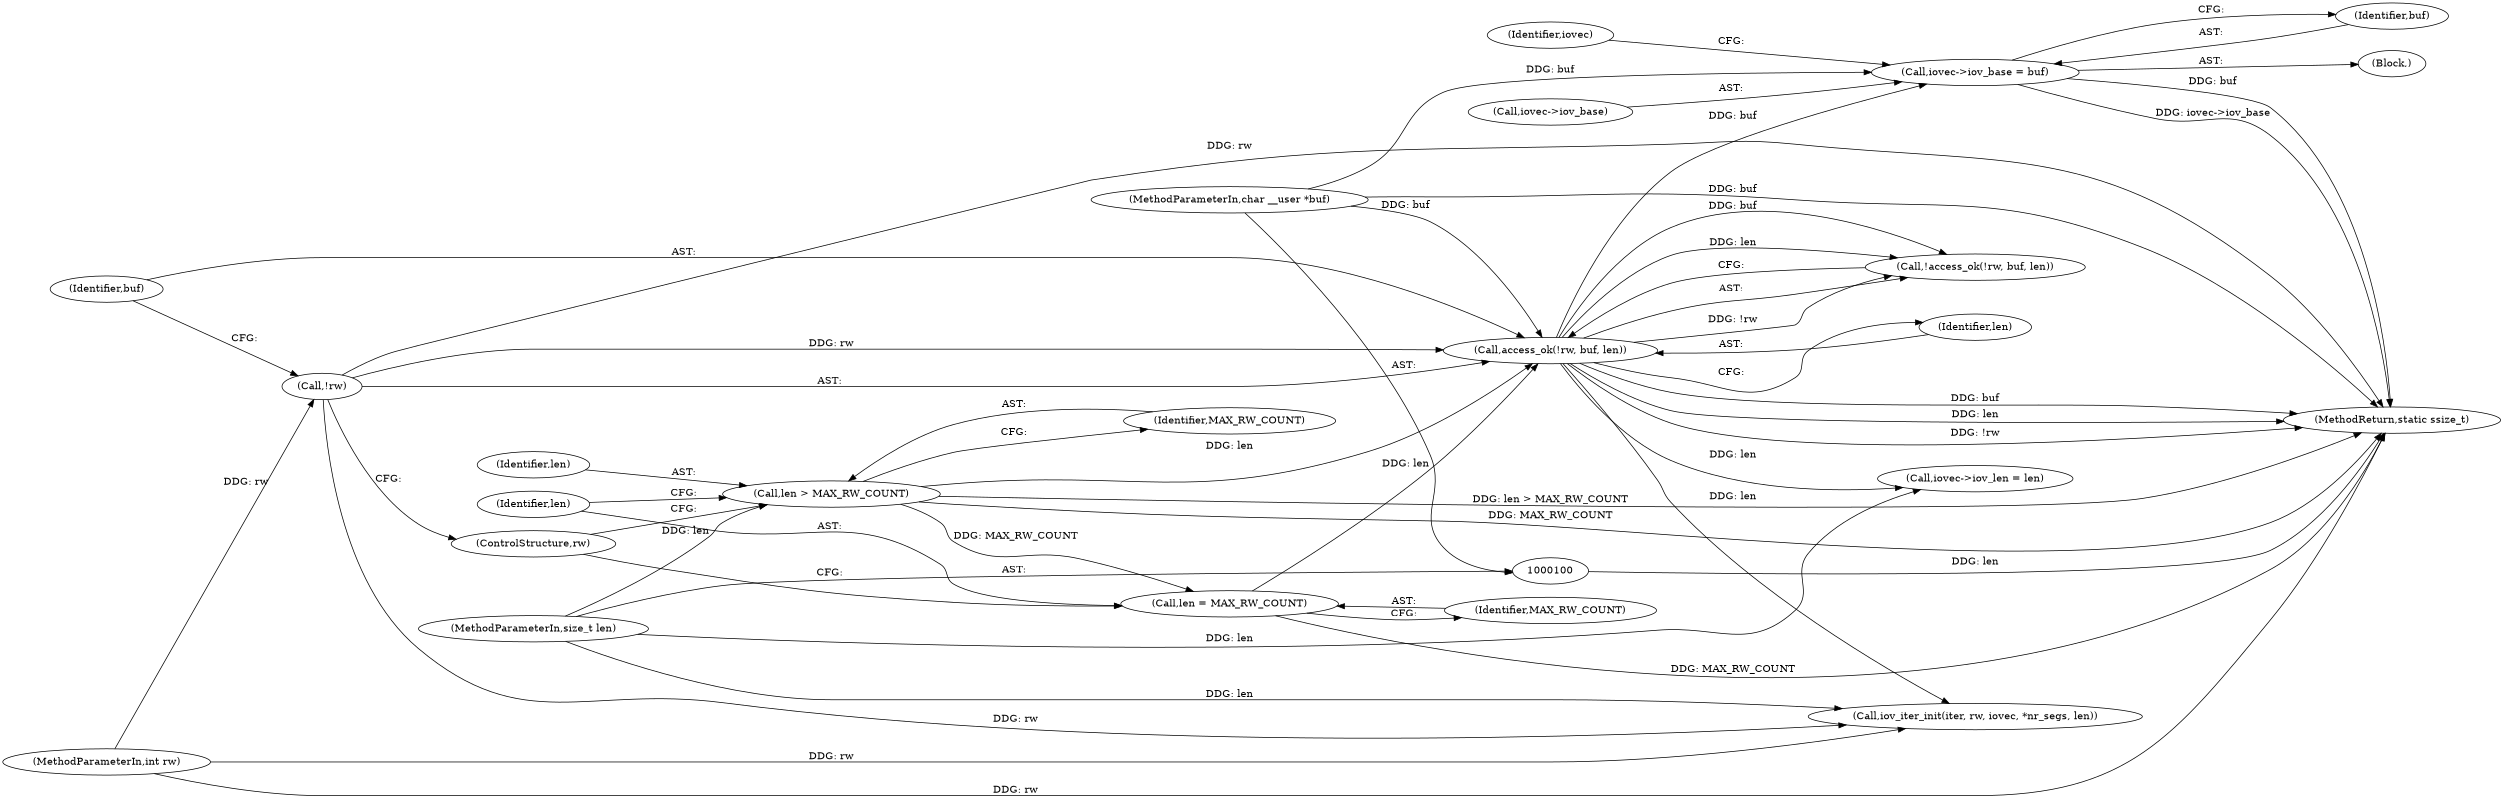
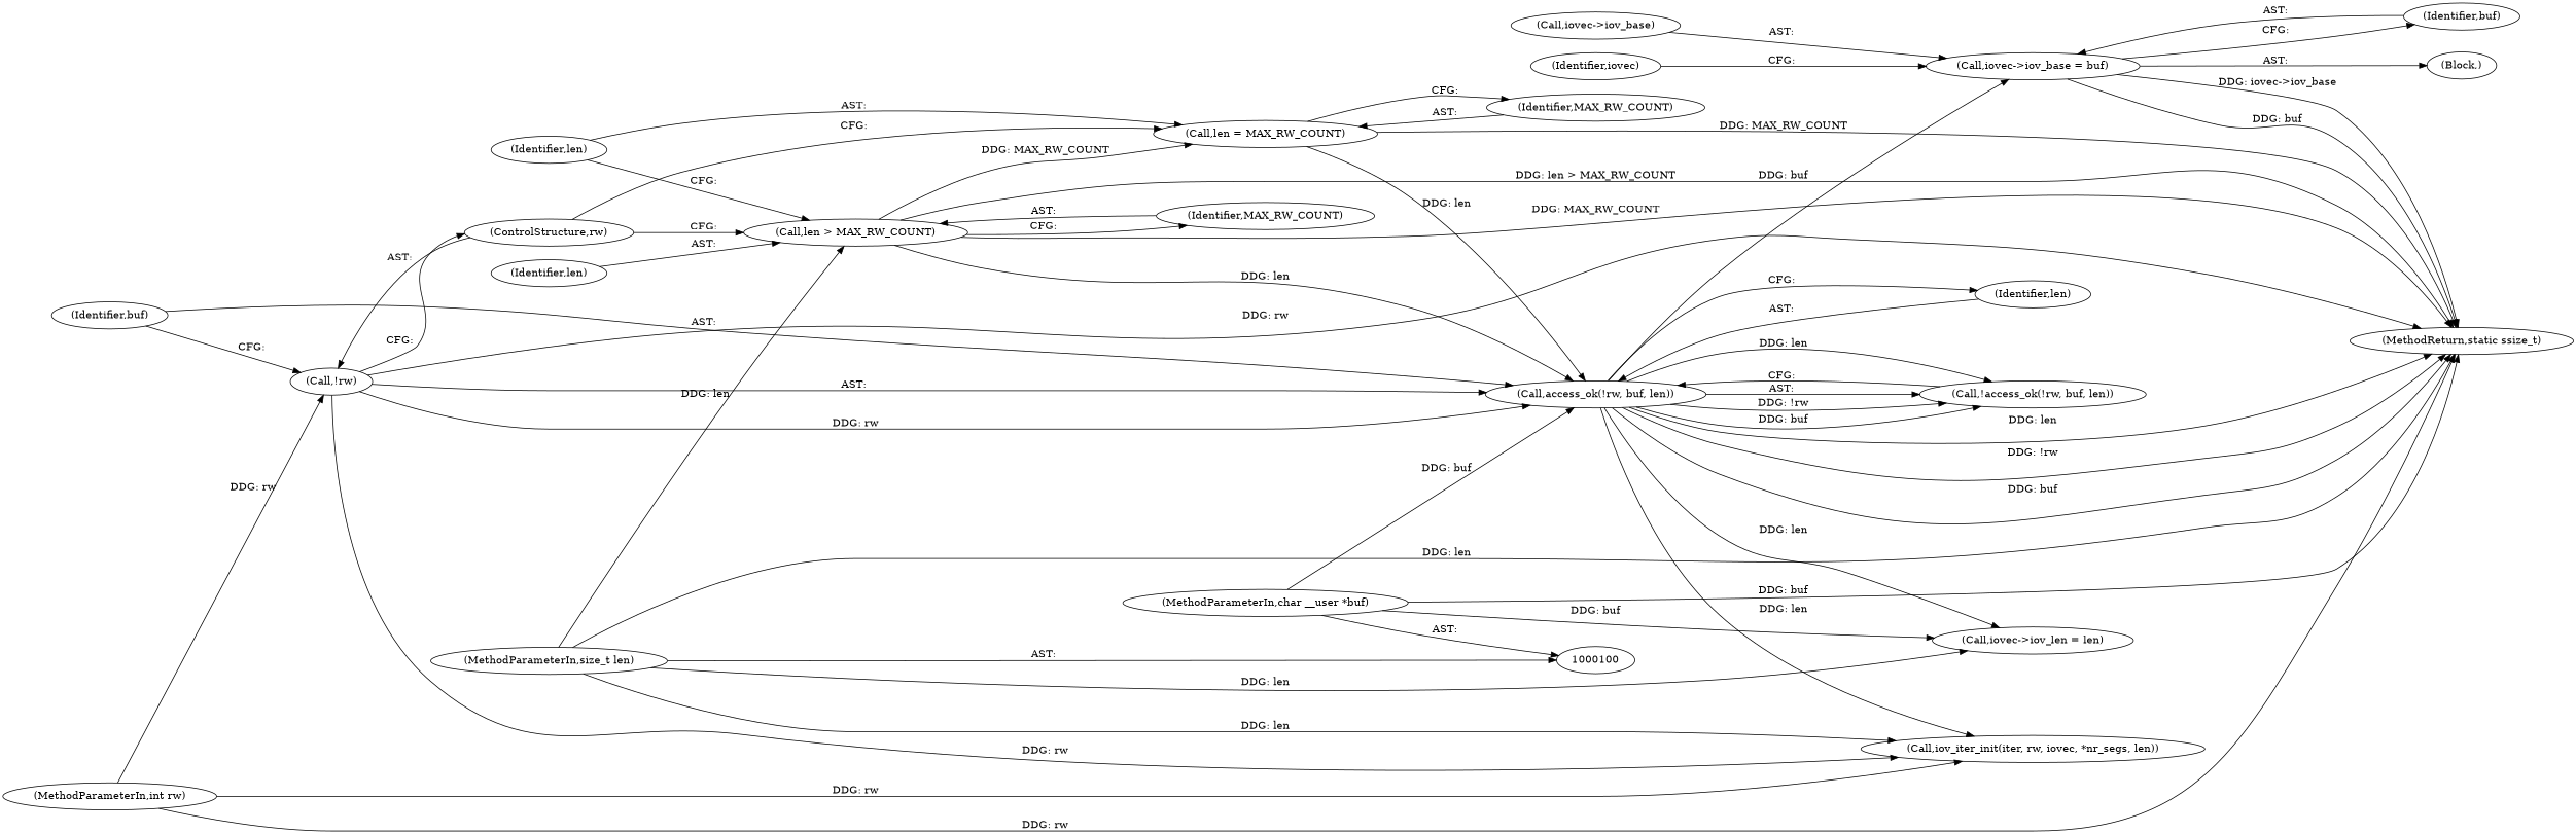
  digraph {
    rankdir=LR
    n1 [label="(Call,iovec->iov_base = buf)"]
    n2 [label="(MethodReturn,static ssize_t)"]
    n3 [label="(Identifier,buf)"]
    n4 [label="(Block,)"]
    n5 [label="(Call,access_ok(!rw, buf, len))"]
    n6 [label="(Call,iov_iter_init(iter, rw, iovec, *nr_segs, len))"]
    n7 [label="(Call,!access_ok(!rw, buf, len))"]
    n8 [label="(Call,iovec->iov_len = len)"]
    n9 [label="(Identifier,len)"]
    n10 [label="(Call,!rw)"]
    n11 [label="(ControlStructure,rw)"]
    n12 [label="(Call,len = MAX_RW_COUNT)"]
    n13 [label="(Call,len > MAX_RW_COUNT)"]
    n14 [label="(MethodParameterIn,int rw)"]
    n15 [label="(MethodParameterIn,char __user *buf)"]
    1000100
    n17 [label="(Identifier,MAX_RW_COUNT)"]
    n18 [label="(Identifier,MAX_RW_COUNT)"]
    n19 [label="(MethodParameterIn,size_t len)"]
    n20 [label="(Identifier,buf)"]
    n21 [label="(Identifier,len)"]
    n22 [label="(Call,iovec->iov_base)"]
    n23 [label="(Identifier,iovec)"]
    n24 [label="(Identifier,len)"]
    n1 -> n2 [label="DDG: iovec->iov_base"]
    n1 -> n2 [label="DDG: buf"]
    n1 -> n3 [label="CFG: "]
    n1 -> n4 [label="AST: "]
    n3 -> n1 [label="AST: "]
    n5 -> n1 [label="DDG: buf"]
    n5 -> n2 [label="DDG: len"]
    n5 -> n2 [label="DDG: !rw"]
    n5 -> n2 [label="DDG: buf"]
    n5 -> n6 [label="DDG: len"]
    n5 -> n7 [label="AST: "]
    n5 -> n7 [label="DDG: !rw"]
    n5 -> n7 [label="DDG: buf"]
    n5 -> n7 [label="DDG: len"]
    n5 -> n8 [label="DDG: len"]
    n5 -> n9 [label="CFG: "]
    n7 -> n5 [label="CFG: "]
    n9 -> n5 [label="AST: "]
    n10 -> n2 [label="DDG: rw"]
    n10 -> n5 [label="AST: "]
    n10 -> n5 [label="DDG: rw"]
    n10 -> n6 [label="DDG: rw"]
    n10 -> n11 [label="CFG: "]
+   n11 -> n10 [label="AST: "]
    n11 -> n12 [label="CFG: "]
    n11 -> n13 [label="CFG: "]
    n12 -> n2 [label="DDG: MAX_RW_COUNT"]
    n12 -> n5 [label="DDG: len"]
    n12 -> n17 [label="CFG: "]
    n13 -> n2 [label="DDG: MAX_RW_COUNT"]
    n13 -> n2 [label="DDG: len > MAX_RW_COUNT"]
    n13 -> n5 [label="DDG: len"]
    n13 -> n12 [label="DDG: MAX_RW_COUNT"]
    n13 -> n18 [label="CFG: "]
    n14 -> n2 [label="DDG: rw"]
    n14 -> n6 [label="DDG: rw"]
    n14 -> n10 [label="DDG: rw"]
-   n15 -> n1 [label="DDG: buf"]
+   n15 -> n8 [label="DDG: buf"]
    n15 -> n2 [label="DDG: buf"]
    n15 -> n5 [label="DDG: buf"]
    n15 -> 1000100 [label="AST: "]
    n17 -> n12 [label="AST: "]
    n18 -> n13 [label="AST: "]
-   1000100 -> n2 [label="DDG: len"]
+   n19 -> n2 [label="DDG: len"]
    n19 -> n6 [label="DDG: len"]
    n19 -> n8 [label="DDG: len"]
    n19 -> n13 [label="DDG: len"]
    n19 -> 1000100 [label="AST: "]
    n20 -> n5 [label="AST: "]
    n20 -> n10 [label="CFG: "]
    n21 -> n12 [label="AST: "]
    n21 -> n13 [label="CFG: "]
    n22 -> n1 [label="AST: "]
    n23 -> n1 [label="CFG: "]
    n24 -> n13 [label="AST: "]
  }
